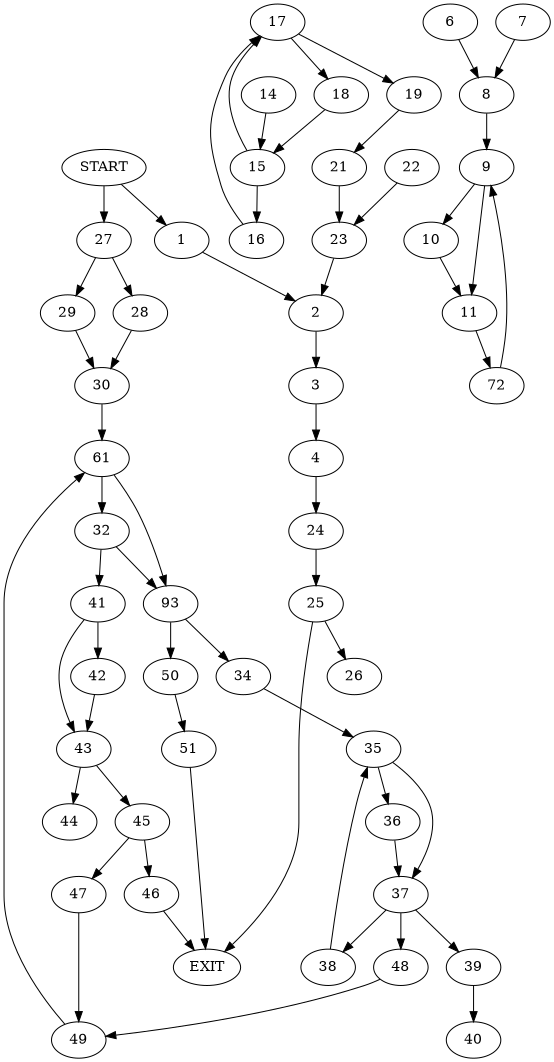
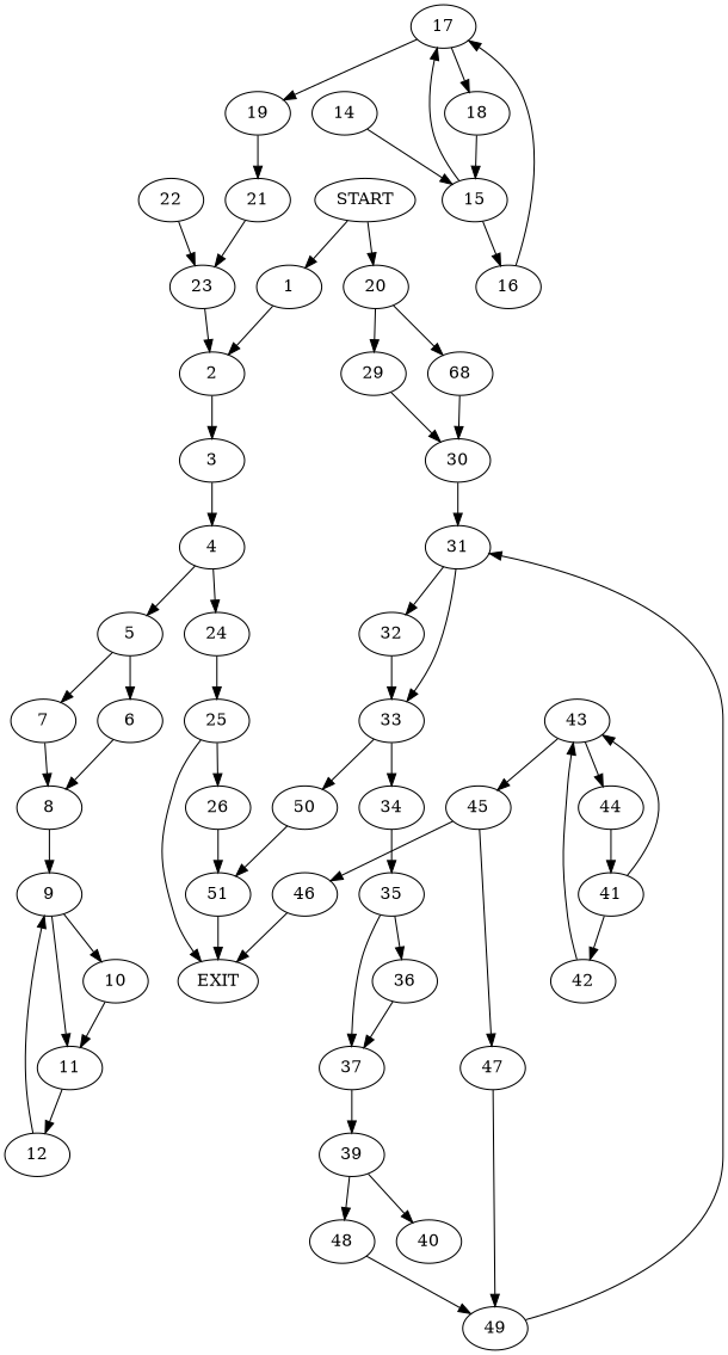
  digraph {
    n1 [label=START]
    1
-   27
+   27 [label=20]
    2
-   28
+   28 [label=68]
    29
    3
    4
+   5
    24
    6
    7
    25
    8
    9
    10
    11
-   12 [label=72]
+   12
    14
    15
    22
    23
    16
    17
    18
    19
    21
    26
    n29 [label=EXIT]
    51
    30
-   31 [label=61]
+   31
    32
-   33 [label=93]
+   33
    34
    50
    35
    36
    37
-   38
    39
    40
    48
    49
    41
    42
    43
    44
    45
    46
    47
    n1 -> 1
    n1 -> 27
    1 -> 2
    27 -> 28
    27 -> 29
    2 -> 3
    28 -> 30
    29 -> 30
    3 -> 4
+   4 -> 5
    4 -> 24
+   5 -> 6
+   5 -> 7
    24 -> 25
    6 -> 8
    7 -> 8
    25 -> 26
    25 -> n29
    8 -> 9
    9 -> 10
    9 -> 11
    10 -> 11
    11 -> 12
    12 -> 9
    14 -> 15
    15 -> 16
    15 -> 17
    22 -> 23
    23 -> 2
    16 -> 17
    17 -> 18
    17 -> 19
    18 -> 15
    19 -> 21
    21 -> 23
+   26 -> 51
    51 -> n29
    30 -> 31
    31 -> 32
    31 -> 33
    32 -> 33
    33 -> 34
    33 -> 50
    34 -> 35
    50 -> 51
    35 -> 36
    35 -> 37
    36 -> 37
-   37 -> 38
    37 -> 39
-   38 -> 35
    39 -> 40
-   37 -> 48
+   39 -> 48
    48 -> 49
    49 -> 31
    41 -> 42
    41 -> 43
    42 -> 43
    43 -> 44
    43 -> 45
-   32 -> 41
+   44 -> 41
    45 -> 46
    45 -> 47
    46 -> n29
    47 -> 49
  }
